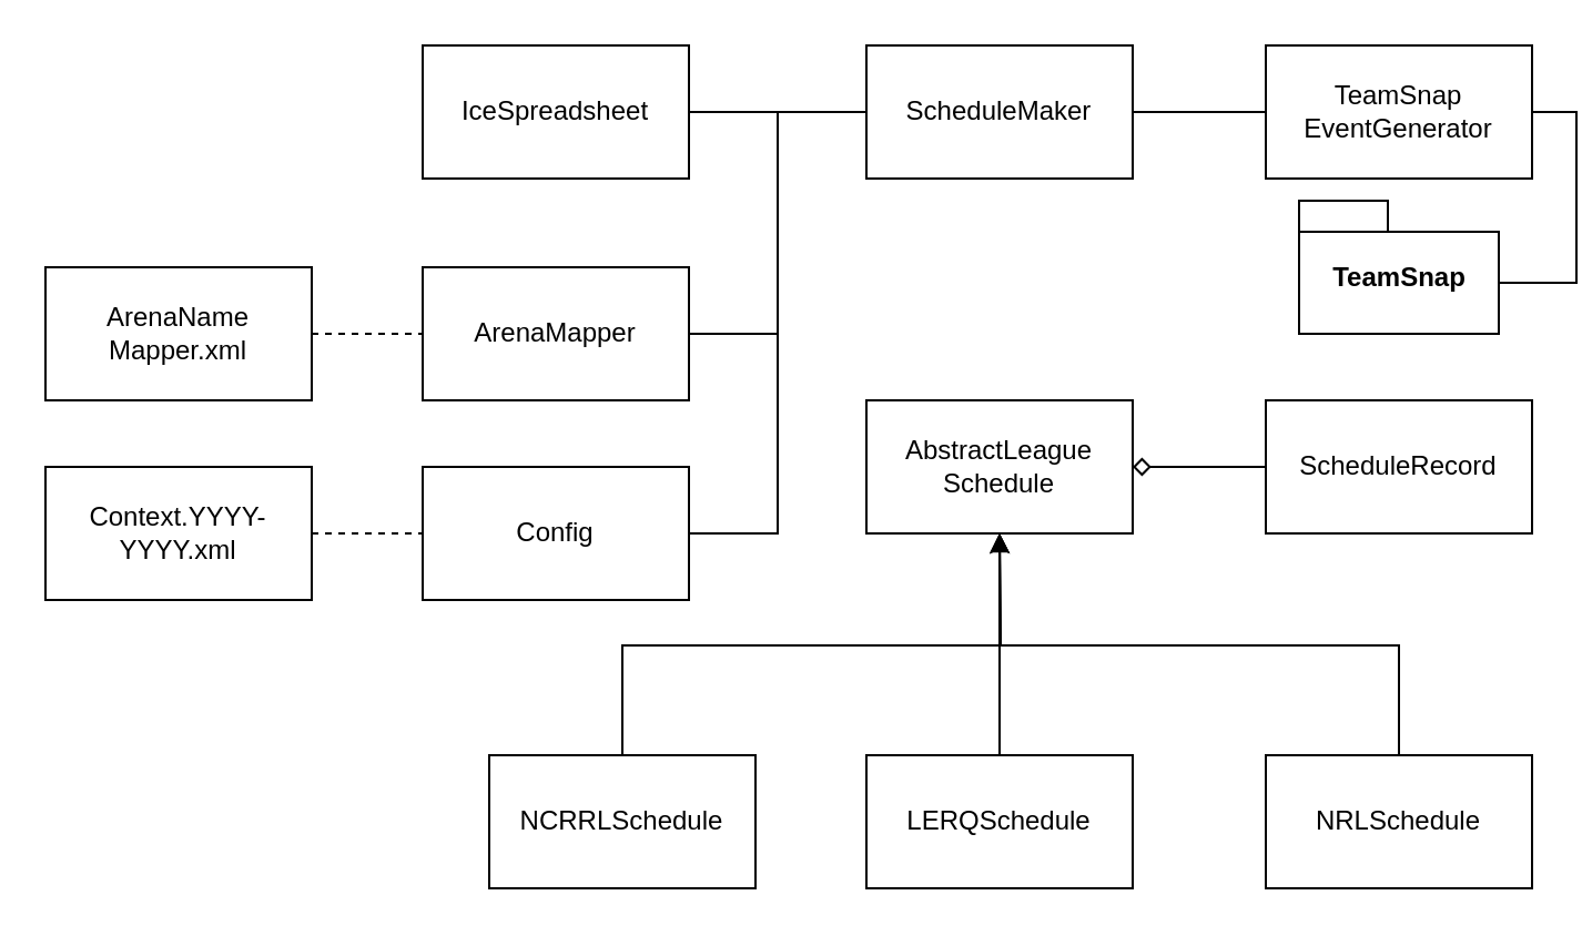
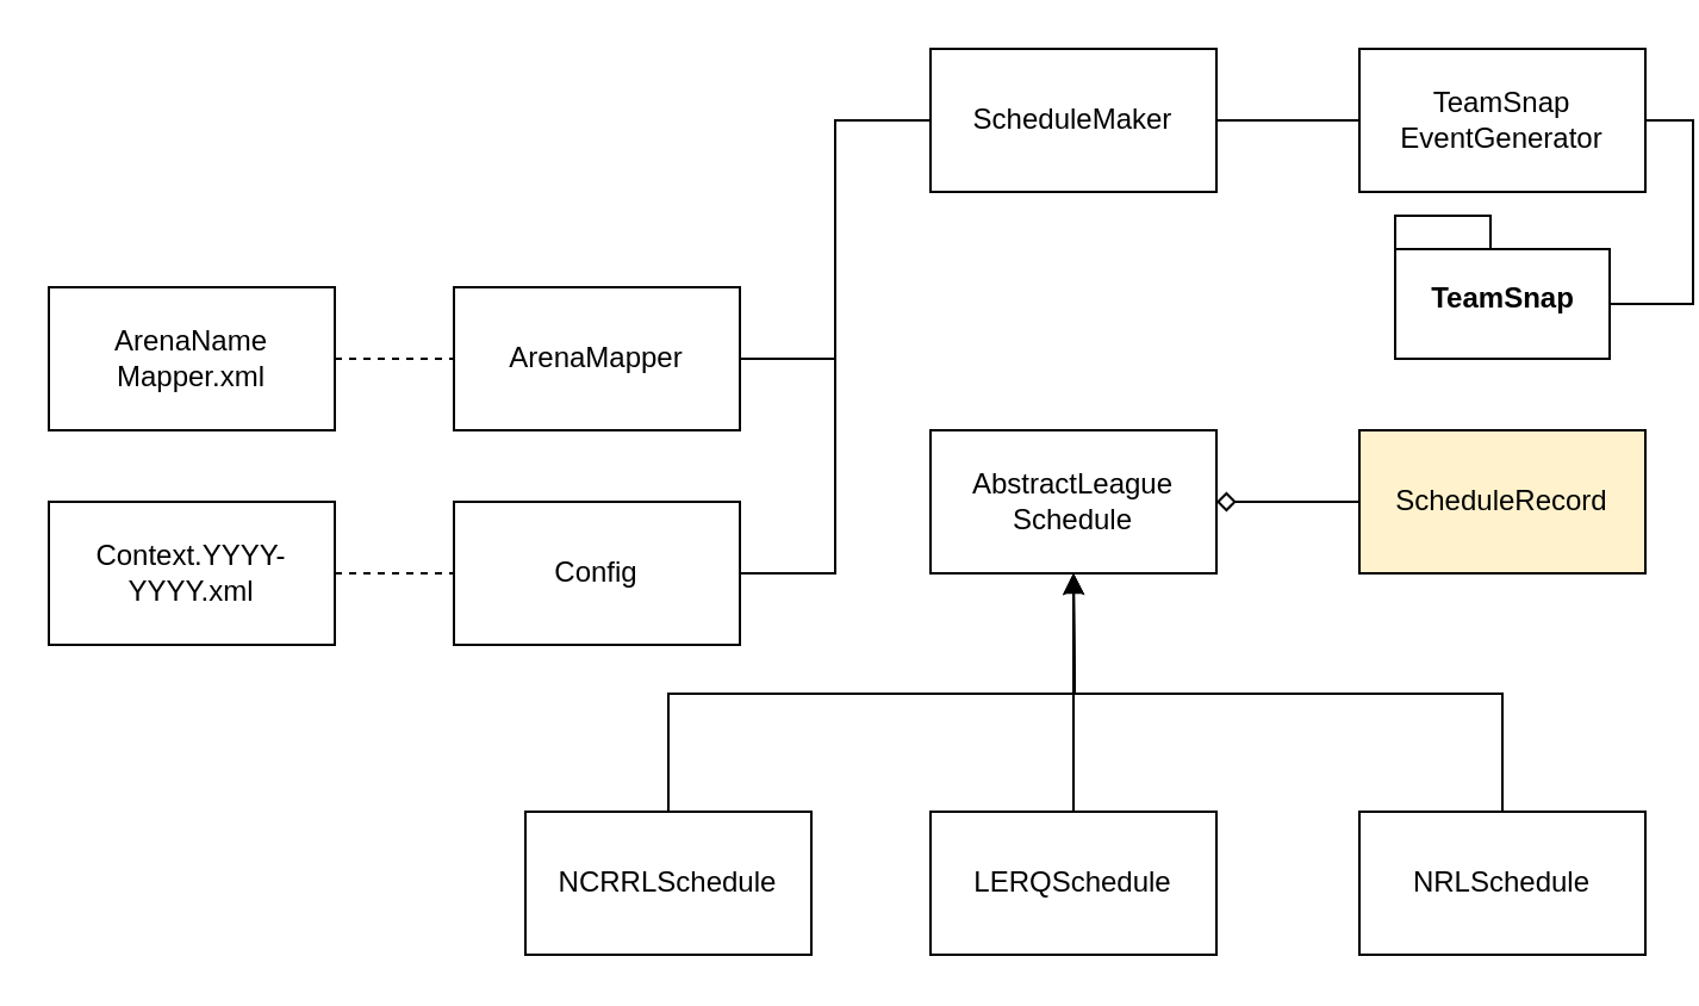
  <mxCell id="0" />
  <mxCell id="1" parent="0" />
  <mxCell id="2" style="edgeStyle=orthogonalEdgeStyle;rounded=0;orthogonalLoop=1;jettySize=auto;html=1;exitX=1;exitY=0.5;exitDx=0;exitDy=0;entryX=0;entryY=0.5;entryDx=0;entryDy=0;endArrow=none;endFill=0;" edge="1" parent="1" source="3" target="20"><mxGeometry relative="1" as="geometry" /></mxCell>
  <mxCell id="3" value="ScheduleMaker" style="rounded=0;whiteSpace=wrap;html=1;" vertex="1" parent="1"><mxGeometry x="390" y="20" width="120" height="60" as="geometry" /></mxCell>
- <mxCell id="4" value="IceSpreadsheet" style="rounded=0;whiteSpace=wrap;html=1;" vertex="1" parent="1"><mxGeometry x="190" y="20" width="120" height="60" as="geometry" /></mxCell>
  <mxCell id="5" value="AbstractLeague&lt;br&gt;Schedule" style="rounded=0;whiteSpace=wrap;html=1;" vertex="1" parent="1"><mxGeometry x="390" y="180" width="120" height="60" as="geometry" /></mxCell>
  <mxCell id="6" style="edgeStyle=orthogonalEdgeStyle;rounded=0;orthogonalLoop=1;jettySize=auto;html=1;exitX=0.5;exitY=0;exitDx=0;exitDy=0;" edge="1" parent="1" source="7"><mxGeometry relative="1" as="geometry"><mxPoint x="450" y="240" as="targetPoint" /></mxGeometry></mxCell>
  <mxCell id="7" value="NCRRLSchedule" style="rounded=0;whiteSpace=wrap;html=1;" vertex="1" parent="1"><mxGeometry x="220" y="340" width="120" height="60" as="geometry" /></mxCell>
  <mxCell id="8" value="LERQSchedule" style="rounded=0;whiteSpace=wrap;html=1;" vertex="1" parent="1"><mxGeometry x="390" y="340" width="120" height="60" as="geometry" /></mxCell>
  <mxCell id="9" style="edgeStyle=orthogonalEdgeStyle;rounded=0;orthogonalLoop=1;jettySize=auto;html=1;exitX=0.5;exitY=0;exitDx=0;exitDy=0;" edge="1" parent="1" source="10"><mxGeometry relative="1" as="geometry"><mxPoint x="450" y="240" as="targetPoint" /></mxGeometry></mxCell>
  <mxCell id="10" value="NRLSchedule" style="rounded=0;whiteSpace=wrap;html=1;" vertex="1" parent="1"><mxGeometry x="570" y="340" width="120" height="60" as="geometry" /></mxCell>
  <mxCell id="11" value="" style="endArrow=block;html=1;exitX=0.5;exitY=0;exitDx=0;exitDy=0;entryX=0.5;entryY=1;entryDx=0;entryDy=0;endFill=1;" edge="1" parent="1" source="8" target="5"><mxGeometry width="50" height="50" relative="1" as="geometry"><mxPoint x="430" y="290" as="sourcePoint" /><mxPoint x="480" y="240" as="targetPoint" /></mxGeometry></mxCell>
- <mxCell id="12" value="" style="endArrow=none;html=1;exitX=1;exitY=0.5;exitDx=0;exitDy=0;entryX=0;entryY=0.5;entryDx=0;entryDy=0;" edge="1" parent="1" source="4" target="3"><mxGeometry width="50" height="50" relative="1" as="geometry"><mxPoint x="430" y="290" as="sourcePoint" /><mxPoint x="480" y="240" as="targetPoint" /></mxGeometry></mxCell>
  <mxCell id="13" style="edgeStyle=orthogonalEdgeStyle;rounded=0;orthogonalLoop=1;jettySize=auto;html=1;exitX=1;exitY=0.5;exitDx=0;exitDy=0;entryX=0;entryY=0.5;entryDx=0;entryDy=0;endArrow=none;endFill=0;" edge="1" parent="1" source="14" target="3"><mxGeometry relative="1" as="geometry" /></mxCell>
  <mxCell id="14" value="ArenaMapper" style="rounded=0;whiteSpace=wrap;html=1;" vertex="1" parent="1"><mxGeometry x="190" y="120" width="120" height="60" as="geometry" /></mxCell>
  <mxCell id="15" style="edgeStyle=orthogonalEdgeStyle;rounded=0;orthogonalLoop=1;jettySize=auto;html=1;exitX=1;exitY=0.5;exitDx=0;exitDy=0;endArrow=none;endFill=0;" edge="1" parent="1" source="16"><mxGeometry relative="1" as="geometry"><mxPoint x="390" y="50" as="targetPoint" /><Array as="points"><mxPoint x="350" y="240" /><mxPoint x="350" y="50" /></Array></mxGeometry></mxCell>
  <mxCell id="16" value="Config" style="rounded=0;whiteSpace=wrap;html=1;" vertex="1" parent="1"><mxGeometry x="190" y="210" width="120" height="60" as="geometry" /></mxCell>
  <mxCell id="17" style="edgeStyle=orthogonalEdgeStyle;rounded=0;orthogonalLoop=1;jettySize=auto;html=1;exitX=0;exitY=0.5;exitDx=0;exitDy=0;entryX=1;entryY=0.5;entryDx=0;entryDy=0;endArrow=diamond;endFill=0;" edge="1" parent="1" source="18" target="5"><mxGeometry relative="1" as="geometry" /></mxCell>
- <mxCell id="18" value="ScheduleRecord" style="rounded=0;whiteSpace=wrap;html=1;" vertex="1" parent="1"><mxGeometry x="570" y="180" width="120" height="60" as="geometry" /></mxCell>
+ <mxCell id="18" value="ScheduleRecord" style="rounded=0;whiteSpace=wrap;html=1;fillColor=#fff2cc;" vertex="1" parent="1"><mxGeometry x="570" y="180" width="120" height="60" as="geometry" /></mxCell>
  <mxCell id="19" style="edgeStyle=orthogonalEdgeStyle;rounded=0;orthogonalLoop=1;jettySize=auto;html=1;exitX=1;exitY=0.5;exitDx=0;exitDy=0;entryX=0;entryY=0;entryDx=90;entryDy=37;entryPerimeter=0;endArrow=none;endFill=0;" edge="1" parent="1" source="20" target="21"><mxGeometry relative="1" as="geometry" /></mxCell>
  <mxCell id="20" value="TeamSnap&lt;br&gt;EventGenerator" style="rounded=0;whiteSpace=wrap;html=1;" vertex="1" parent="1"><mxGeometry x="570" y="20" width="120" height="60" as="geometry" /></mxCell>
  <mxCell id="21" value="TeamSnap" style="shape=folder;fontStyle=1;spacingTop=10;tabWidth=40;tabHeight=14;tabPosition=left;html=1;" vertex="1" parent="1"><mxGeometry x="585" y="90" width="90" height="60" as="geometry" /></mxCell>
  <mxCell id="22" style="edgeStyle=orthogonalEdgeStyle;rounded=0;orthogonalLoop=1;jettySize=auto;html=1;entryX=0;entryY=0.5;entryDx=0;entryDy=0;endArrow=none;endFill=0;dashed=1;" edge="1" parent="1" source="23" target="16"><mxGeometry relative="1" as="geometry" /></mxCell>
  <mxCell id="23" value="Context.YYYY-YYYY.xml" style="rounded=0;whiteSpace=wrap;html=1;" vertex="1" parent="1"><mxGeometry x="20" y="210" width="120" height="60" as="geometry" /></mxCell>
  <mxCell id="24" style="edgeStyle=orthogonalEdgeStyle;rounded=0;orthogonalLoop=1;jettySize=auto;html=1;exitX=1;exitY=0.5;exitDx=0;exitDy=0;dashed=1;endArrow=none;endFill=0;" edge="1" parent="1" source="25" target="14"><mxGeometry relative="1" as="geometry" /></mxCell>
  <mxCell id="25" value="ArenaName&lt;br&gt;Mapper.xml" style="rounded=0;whiteSpace=wrap;html=1;" vertex="1" parent="1"><mxGeometry x="20" y="120" width="120" height="60" as="geometry" /></mxCell>
